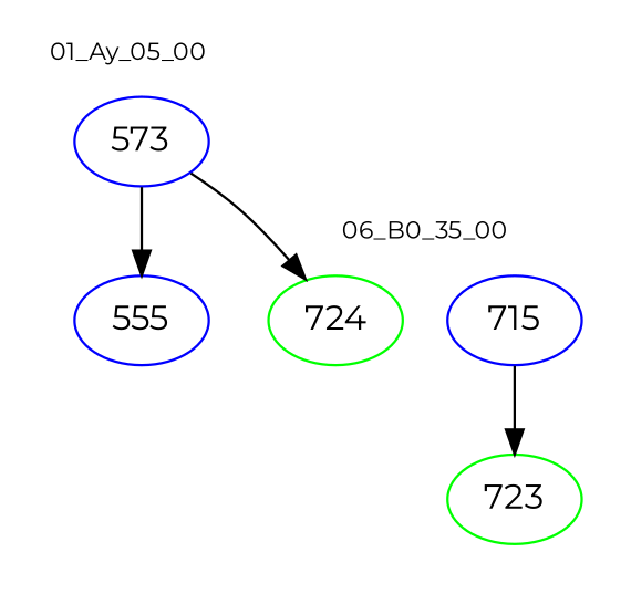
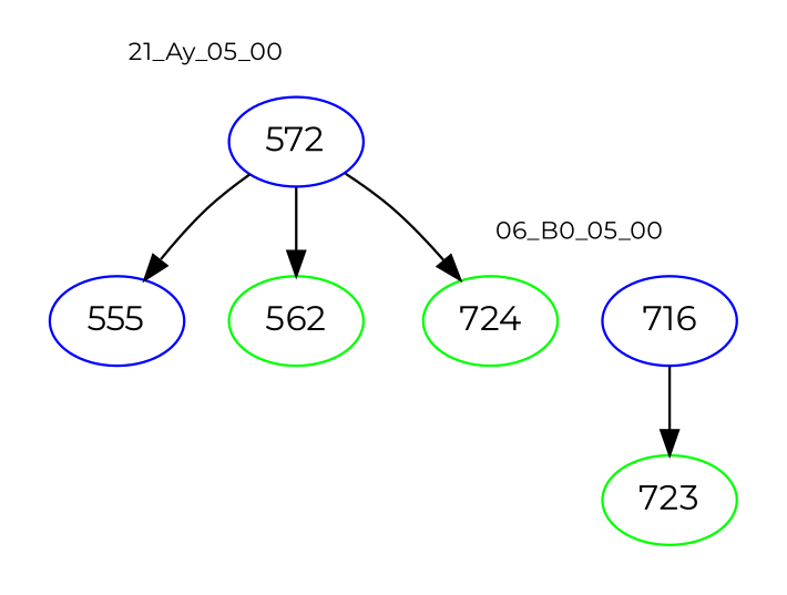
  digraph {
    fontname=Montserrat
    node [color=blue fontname=Montserrat]
    edge [color=black fontname=Montserrat]
-   n1 [label=573]
+   n1 [label=572]
    n2 [label=555]
-   n4 [label=715]
+   n3 [color=green label=562]
+   n4 [label=716]
    n5 [color=green label=723]
    n6 [color=green label=724]
    subgraph cluster_1 {
      color=white
      fontsize=10
-     label="01_Ay_05_00"
+     label="21_Ay_05_00"
      n1
      n2
+     n3
    }
    subgraph cluster_2 {
      color=white
      fontsize=10
-     label="06_B0_35_00"
+     label="06_B0_05_00"
      n4
      n5
      n6
    }
    n1 -> n2
+   n1 -> n3
    n1 -> n6
    n4 -> n5
  }
